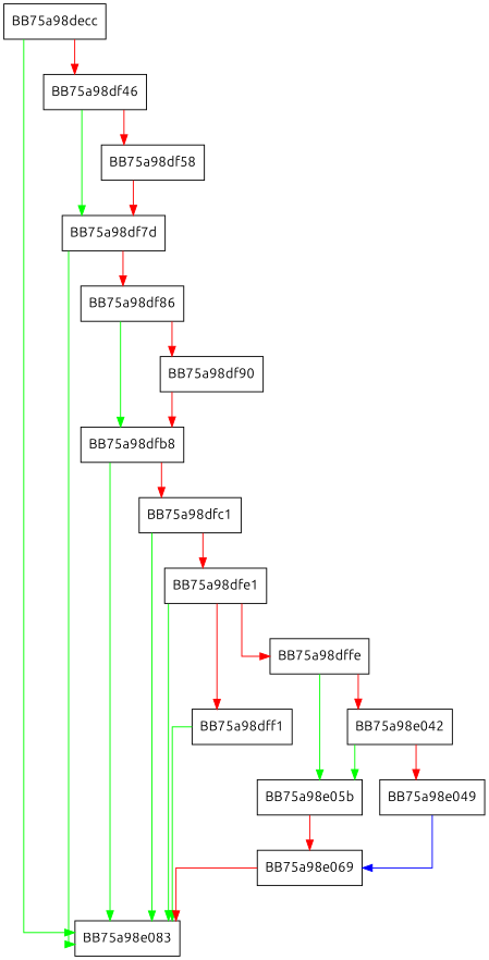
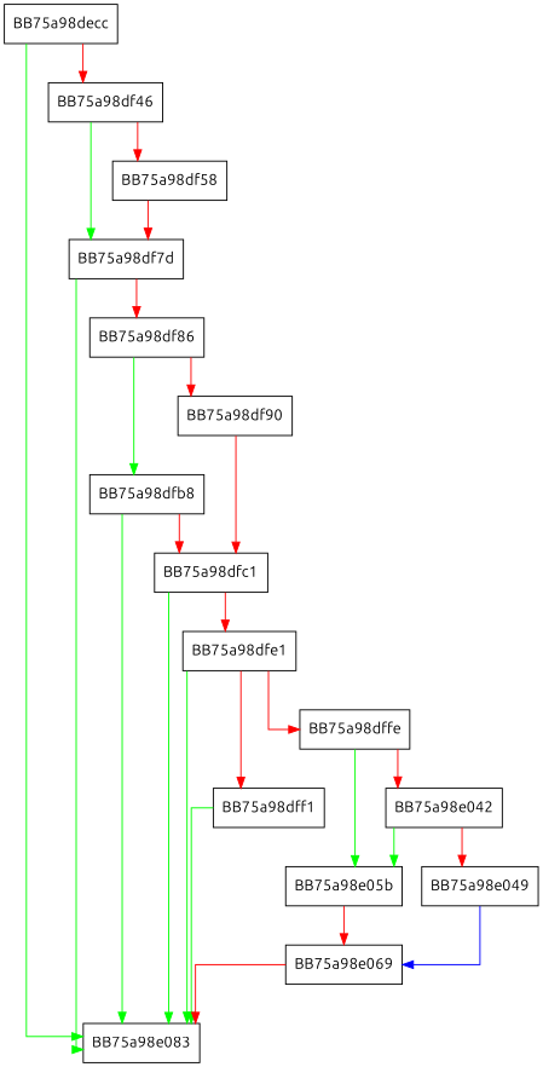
  digraph {
    fontname=Ubuntu
    splines=ortho
    node [fontname=Ubuntu shape=box]
    edge [color=red fontname=Ubuntu]
    BB75a98decc
    BB75a98e083
    BB75a98df46
    BB75a98df7d
    BB75a98df58
    BB75a98df86
    BB75a98dfb8
    BB75a98df90
    BB75a98dfc1
    BB75a98dfe1
    BB75a98dff1
    BB75a98dffe
    BB75a98e05b
    BB75a98e042
    BB75a98e069
    BB75a98e049
    BB75a98decc -> BB75a98e083 [color=green]
    BB75a98decc -> BB75a98df46
    BB75a98df46 -> BB75a98df7d [color=green]
    BB75a98df46 -> BB75a98df58
    BB75a98df7d -> BB75a98e083 [color=green]
    BB75a98df7d -> BB75a98df86
    BB75a98df58 -> BB75a98df7d
    BB75a98df86 -> BB75a98dfb8 [color=green]
    BB75a98df86 -> BB75a98df90
    BB75a98dfb8 -> BB75a98e083 [color=green]
    BB75a98dfb8 -> BB75a98dfc1
-   BB75a98df90 -> BB75a98dfb8
+   BB75a98df90 -> BB75a98dfc1
    BB75a98dfc1 -> BB75a98e083 [color=green]
    BB75a98dfc1 -> BB75a98dfe1
    BB75a98dfe1 -> BB75a98e083 [color=green]
    BB75a98dfe1 -> BB75a98dff1
    BB75a98dfe1 -> BB75a98dffe
    BB75a98dff1 -> BB75a98e083 [color=green]
    BB75a98dffe -> BB75a98e05b [color=green]
    BB75a98dffe -> BB75a98e042
    BB75a98e05b -> BB75a98e069
    BB75a98e042 -> BB75a98e05b [color=green]
    BB75a98e042 -> BB75a98e049
    BB75a98e069 -> BB75a98e083
    BB75a98e049 -> BB75a98e069 [color=blue]
  }
